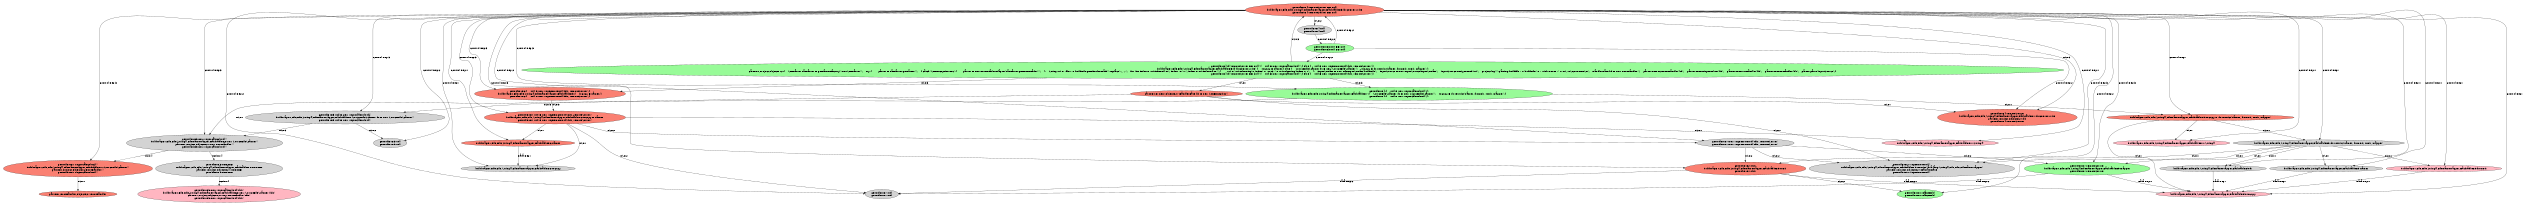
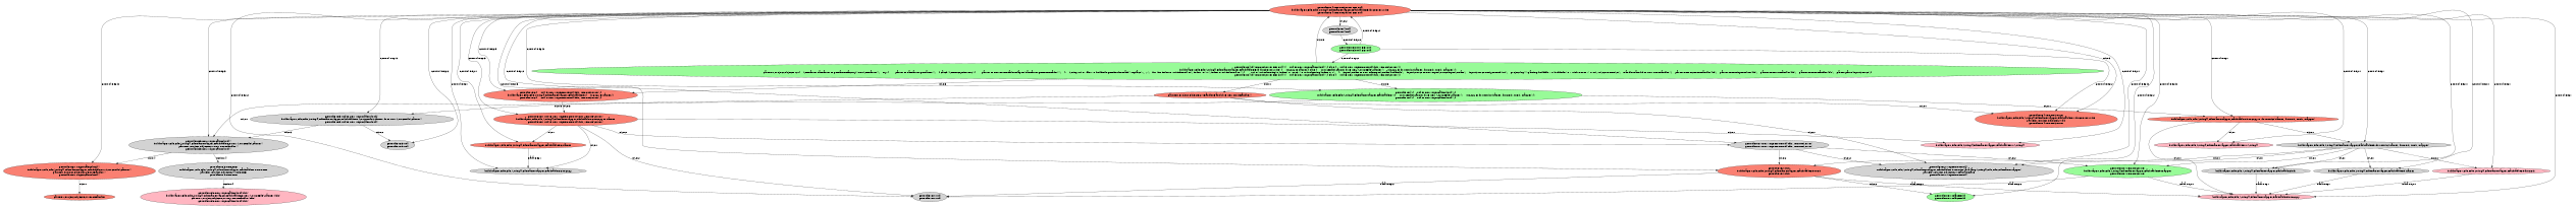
  digraph {
    node [fillcolor=lightgrey shape=ellipse style=filled]
    n1 [label="getUtil#?#5:UPDATE\nbuildMap#?,File,File,String[],FileNameMapper,Hashtable#8:UPDATE\nparse#?,Project,Object#27:UPDATE\ngetUtil#?#5:UPDATE"]
    n2 [fillcolor=lightpink label="getUtil#?#5:new VAJLocalToolUtil(this)\nbuildMap#?,File,File,String[],FileNameMapper,Hashtable#8:new SourceFileScanner(this)\nparse#?,Project,Object#27:new RootHandler(this)\ngetUtil#?#5:new VAJLocalToolUtil(this)"]
    n3 [label="getUtil#?#5:new VAJLocalToolUtil()\nbuildMap#?,File,File,String[],FileNameMapper,Hashtable#8:new SourceFileScanner()\nparse#?,Project,Object#27:new RootHandler()\ngetUtil#?#5:new VAJLocalToolUtil()"]
    n4 [fillcolor=salmon label="getUtil#?#-1:VAJLocalToolUtil()\nbuildMap#?,File,File,String[],FileNameMapper,Hashtable#-1:SourceFileScanner()\nparse#?,Project,Object#-1:RootHandler()\ngetUtil#?#-1:VAJLocalToolUtil()"]
-   n5 [fillcolor=salmon label="parse#?,RootHandler,Object#27:RootHandler"]
+   n5 [fillcolor=salmon label="parse#?,Project,Object#27:RootHandler"]
    n6 [fillcolor=salmon label="getUtil#?#4:remoteServer == null\nbuildMap#?,File,File,String[],FileNameMapper,Hashtable#5:forceOverwrite\ngetUtil#?#4:remoteServer == null"]
    n7 [fillcolor=salmon label="getUtil#?#4:remoteServer\nbuildMap#?,File,File,String[],FileNameMapper,Hashtable#-1:forceOverwrite\nparse#?,Project,Object#27:hb\ngetUtil#?#4:remoteServer"]
    n8 [label="getUtil#?#4:null\ngetUtil#?#4:null"]
    n9 [fillcolor=palegreen label="getUtil#?#4:\{    util = new VAJLocalToolUtil();\}\nbuildMap#?,File,File,String[],FileNameMapper,Hashtable#7:\{    SourceFileScanner ds = new SourceFileScanner();    toCopy = ds.restrict(names, fromDir, toDir, mapper);\}\ngetUtil#?#4:\{    util = new VAJLocalToolUtil();\}"]
    n10 [label="getUtil#?#5:util = new VAJLocalToolUtil()\nbuildMap#?,File,File,String[],FileNameMapper,Hashtable#8:SourceFileScanner ds = new SourceFileScanner()\ngetUtil#?#5:util = new VAJLocalToolUtil()"]
    n11 [label="getUtil#?#5:util\ngetUtil#?#5:util"]
    n12 [fillcolor=salmon label="getUtil#?#6:\{    util = new VAJRemoteUtil(this, remoteServer);\}\nbuildMap#?,File,File,String[],FileNameMapper,Hashtable#5:\{    toCopy = names;\}\ngetUtil#?#6:\{    util = new VAJRemoteUtil(this, remoteServer);\}"]
    n13 [fillcolor=salmon label="getUtil#?#7:util = new VAJRemoteUtil(this, remoteServer)\nbuildMap#?,File,File,String[],FileNameMapper,Hashtable#6:toCopy = names\ngetUtil#?#7:util = new VAJRemoteUtil(this, remoteServer)"]
    n14 [label="getUtil#?#7:util\ngetUtil#?#7:util"]
    n15 [label="getUtil#?#7:new VAJRemoteUtil(this, remoteServer)\ngetUtil#?#7:new VAJRemoteUtil(this, remoteServer)"]
    n16 [label="getUtil#?#-1:VAJRemoteUtil()\nbuildMap#?,File,File,String[],FileNameMapper,Hashtable#9:restrict(java.lang.String[],File,File,FileNameMapper)\nparse#?,Project,Object#27:HandlerBase\ngetUtil#?#-1:VAJRemoteUtil()"]
    n17 [fillcolor=salmon label="getUtil#?#7:this\nbuildMap#?,File,File,String[],FileNameMapper,Hashtable#9:toDir\ngetUtil#?#7:this"]
    n18 [fillcolor=palegreen label="getUtil#?#-1:PlaceHold\ngetUtil#?#-1:PlaceHold"]
    n19 [fillcolor=palegreen label="getUtil#?#7:remoteServer\nbuildMap#?,File,File,String[],FileNameMapper,Hashtable#9:mapper\ngetUtil#?#7:remoteServer"]
    n20 [label="buildMap#?,File,File,String[],FileNameMapper,Hashtable#6:toCopy"]
    n21 [label="buildMap#?,File,File,String[],FileNameMapper,Hashtable#9:ds"]
    n22 [fillcolor=salmon label="buildMap#?,File,File,String[],FileNameMapper,Hashtable#6:names"]
    n23 [label="buildMap#?,File,File,String[],FileNameMapper,Hashtable#9:names"]
    n24 [fillcolor=lightpink label="buildMap#?,File,File,String[],FileNameMapper,Hashtable#-1:String[]"]
    n25 [fillcolor=lightpink label="buildMap#?,File,File,String[],FileNameMapper,Hashtable#9:fromDir"]
    n26 [fillcolor=salmon label="buildMap#?,File,File,String[],FileNameMapper,Hashtable#9:toCopy = ds.restrict(names, fromDir, toDir, mapper)"]
    n27 [fillcolor=lightpink label="buildMap#?,File,File,String[],FileNameMapper,Hashtable#9:toCopy"]
    n28 [label="buildMap#?,File,File,String[],FileNameMapper,Hashtable#9:ds.restrict(names, fromDir, toDir, mapper)"]
    n29 [fillcolor=lightpink label="buildMap#?,File,File,String[],FileNameMapper,Hashtable#-1:String[]"]
    n30 [fillcolor=palegreen label="getUtil#?#3:util == null\ngetUtil#?#3:util == null"]
    n31 [fillcolor=palegreen label="getUtil#?#4:if (remoteServer == null) \{    util = new VAJLocalToolUtil();\} else \{    util = new VAJRemoteUtil(this, remoteServer);\}\nbuildMap#?,File,File,String[],FileNameMapper,Hashtable#5:if (forceOverwrite) \{    toCopy = names;\} else \{    SourceFileScanner ds = new SourceFileScanner();    toCopy = ds.restrict(names, fromDir, toDir, mapper);\}\nparse#?,Project,Object#12:\{    SAXParser saxParser = getParserFactory().newSAXParser();    try \{        parser = saxParser.getParser();    \} catch (SAXException exc) \{        parser = new XMLReaderAdapter(saxParser.getXMLReader());    \}    String uri = \"file:\" + buildFile.getAbsolutePath().replace('\\', '/');    for (int index = uri.indexOf('#'); index != (-1); index = uri.indexOf('#')) \{        uri = (uri.substring(0, index) + \"%23\") + uri.substring(index + 1);    \}    inputStream = new FileInputStream(buildFile);    inputSource = new InputSource(inputStream);    inputSource.setSystemId(uri);    project.log(((\"parsing buildfile \" + buildFile) + \" with URI = \") + uri, MSG_VERBOSE);    HandlerBase hb = new RootHandler();    parser.setDocumentHandler(hb);    parser.setEntityResolver(hb);    parser.setErrorHandler(hb);    parser.setDTDHandler(hb);    parser.parse(inputSource);\}\ngetUtil#?#4:if (remoteServer == null) \{    util = new VAJLocalToolUtil();\} else \{    util = new VAJRemoteUtil(this, remoteServer);\}"]
-   n32 [fillcolor=salmon label="parse#?,Project,Object#27:HandlerBase hb = new SAXException()"]
+   n32 [fillcolor=salmon label="parse#?,Project,Object#27:HandlerBase hb = new RootHandler()"]
    n1 -> n2 [label="Action:4"]
    n3 -> n1 [label="Action:4"]
    n3 -> n4 [label="AST:4"]
    n4 -> n5 [label="AST:1"]
    n6 -> n3 [label="Control Dep:3"]
    n6 -> n4 [label="Control Dep:3"]
    n6 -> n7 [label="AST:3"]
    n6 -> n8 [label="AST:2"]
    n6 -> n9 [label="Control Dep:3"]
    n6 -> n10 [label="Control Dep:3"]
    n6 -> n11 [label="Control Dep:2"]
    n6 -> n12 [label="Control Dep:3"]
    n6 -> n13 [label="Control Dep:3"]
    n6 -> n14 [label="Control Dep:2"]
    n6 -> n15 [label="Control Dep:2"]
    n6 -> n16 [label="Control Dep:3"]
    n6 -> n17 [label="Control Dep:3"]
    n6 -> n18 [label="Control Dep:2"]
    n6 -> n19 [label="Control Dep:3"]
    n6 -> n20 [label="Control Dep:1"]
    n6 -> n21 [label="Control Dep:1"]
    n6 -> n22 [label="Control Dep:1"]
    n6 -> n23 [label="Control Dep:1"]
    n6 -> n24 [label="Control Dep:1"]
    n6 -> n25 [label="Control Dep:1"]
    n6 -> n26 [label="Control Dep:1"]
    n6 -> n27 [label="Control Dep:1"]
    n6 -> n28 [label="Control Dep:1"]
    n6 -> n29 [label="Control Dep:1"]
    n8 -> n30 [label="Control Dep:2"]
    n9 -> n10 [label="AST:3"]
    n9 -> n26 [label="AST:1"]
    n10 -> n3 [label="AST:3"]
    n10 -> n11 [label="AST:2"]
    n12 -> n13 [label="AST:3"]
    n13 -> n14 [label="AST:2"]
    n13 -> n15 [label="AST:2"]
    n13 -> n20 [label="AST:1"]
    n13 -> n22 [label="AST:1"]
    n13 -> n29 [label="AST:1"]
    n15 -> n16 [label="AST:2"]
    n15 -> n17 [label="AST:2"]
    n15 -> n19 [label="AST:2"]
    n17 -> n14 [label="Data Dep:2"]
    n17 -> n18 [label="AST:2"]
    n17 -> n27 [label="Data Dep:1"]
    n19 -> n14 [label="Data Dep:2"]
    n19 -> n27 [label="Data Dep:1"]
    n21 -> n27 [label="Data Dep:1"]
    n22 -> n20 [label="Data Dep:1"]
    n23 -> n27 [label="Data Dep:1"]
    n25 -> n27 [label="Data Dep:1"]
    n26 -> n24 [label="AST:1"]
    n26 -> n27 [label="AST:1"]
    n26 -> n28 [label="AST:1"]
    n28 -> n16 [label="AST:1"]
    n28 -> n17 [label="AST:1"]
    n28 -> n19 [label="AST:1"]
    n28 -> n21 [label="AST:1"]
    n28 -> n23 [label="AST:1"]
    n28 -> n25 [label="AST:1"]
    n30 -> n6 [label="Control Dep:2"]
    n30 -> n7 [label="Control Dep:2"]
    n30 -> n31 [label="Control Dep:2"]
    n31 -> n6 [label="AST:3"]
    n31 -> n9 [label="AST:3"]
    n31 -> n12 [label="AST:3"]
    n31 -> n32 [label="AST:1"]
    n32 -> n3 [label="AST:1"]
    n32 -> n7 [label="AST:1"]
    n32 -> n16 [label="AST:1"]
  }
